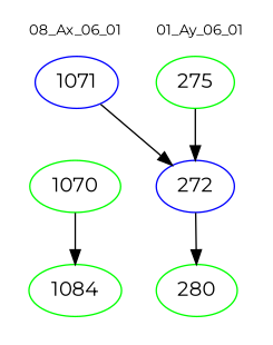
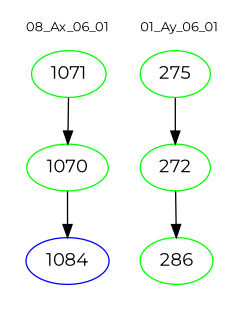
  digraph {
    fontname=Montserrat
    node [color=green fontname=Montserrat]
    edge [color=black fontname=Montserrat]
-   n1 [color=blue label=1071]
+   n1 [label=1071]
    n2 [label=1070]
-   n3 [label=1084]
+   n3 [color=blue label=1084]
    n4 [label=275]
-   n5 [color=blue label=272]
-   n6 [label=280]
+   n5 [label=272]
+   n6 [label=286]
    subgraph cluster_1 {
      color=white
      fontsize=10
      label="08_Ax_06_01"
      n1
      n2
      n3
    }
    subgraph cluster_2 {
      color=white
      fontsize=10
      label="01_Ay_06_01"
      n4
      n5
      n6
    }
-   n1 -> n5
+   n1 -> n2
    n2 -> n3
    n4 -> n5
    n5 -> n6
  }
